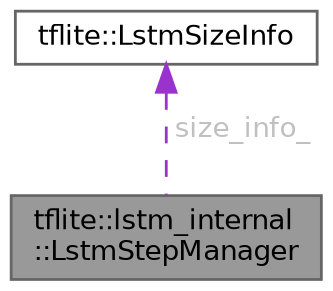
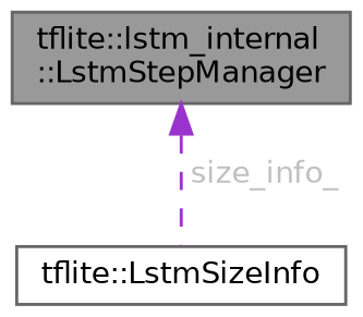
  digraph {
    node [color=gray40 fontname=Helvetica fontsize=10 shape=box style=filled]
    n1 [fillcolor=grey60 fontcolor=black height=0.2 label="tflite::lstm_internal\l::LstmStepManager" width=0.4]
    n2 [fillcolor=white height=0.2 label="tflite::LstmSizeInfo" width=0.4]
-   n2 -> n1 [color=darkorchid3 dir=back fontcolor=grey fontname=Helvetica fontsize=10 label=" size_info_" labelfontname=Helvetica labelfontsize=10 style=dashed]
+   n1 -> n2 [color=darkorchid3 dir=back fontcolor=grey fontname=Helvetica fontsize=10 label=" size_info_" labelfontname=Helvetica labelfontsize=10 style=dashed]
  }
